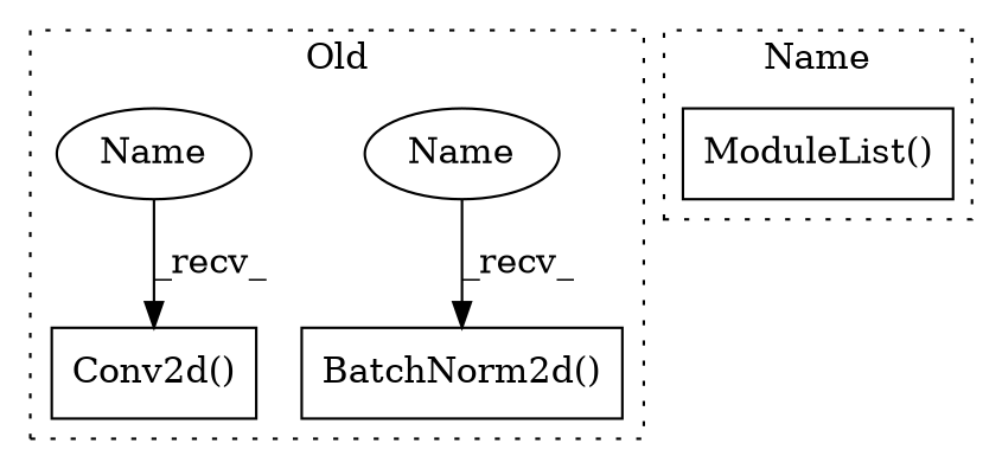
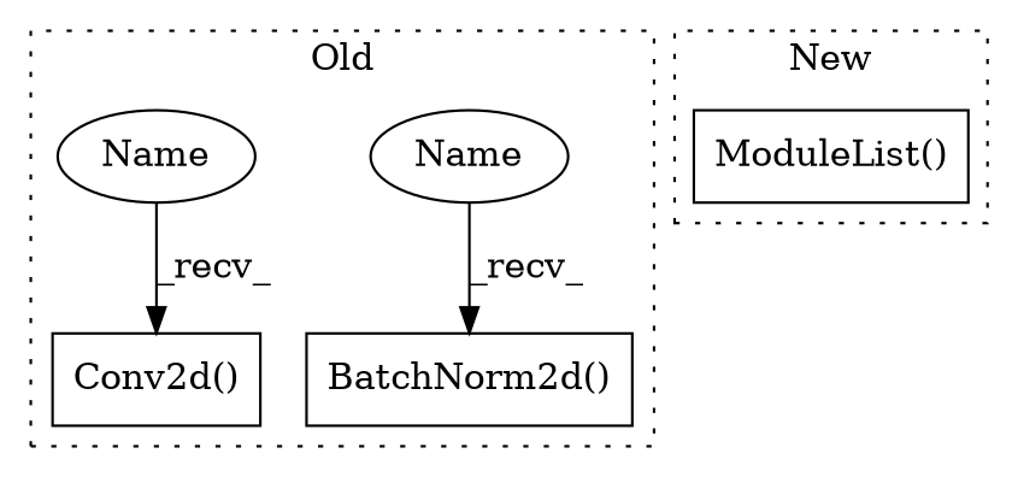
  digraph {
    node [a=75 l=2 shape=box]
    n1 [l="15,1" label="BatchNorm2d()" s="588,605"]
    n2 [l="10,26" label="Conv2d()" s="388,404"]
    n3 [a=87 label=Name s=588 shape=ellipse]
    n4 [a=87 label=Name s=388 shape=ellipse]
    n5 [l=15 label="ModuleList()" s=777]
    subgraph cluster_1 {
      label=Old
      style=dotted
      n1
      n2
      n3
      n4
    }
    subgraph cluster_2 {
-     label=Name
+     label=New
      style=dotted
      n5
    }
    n3 -> n1 [label=_recv_]
    n4 -> n2 [label=_recv_]
  }
